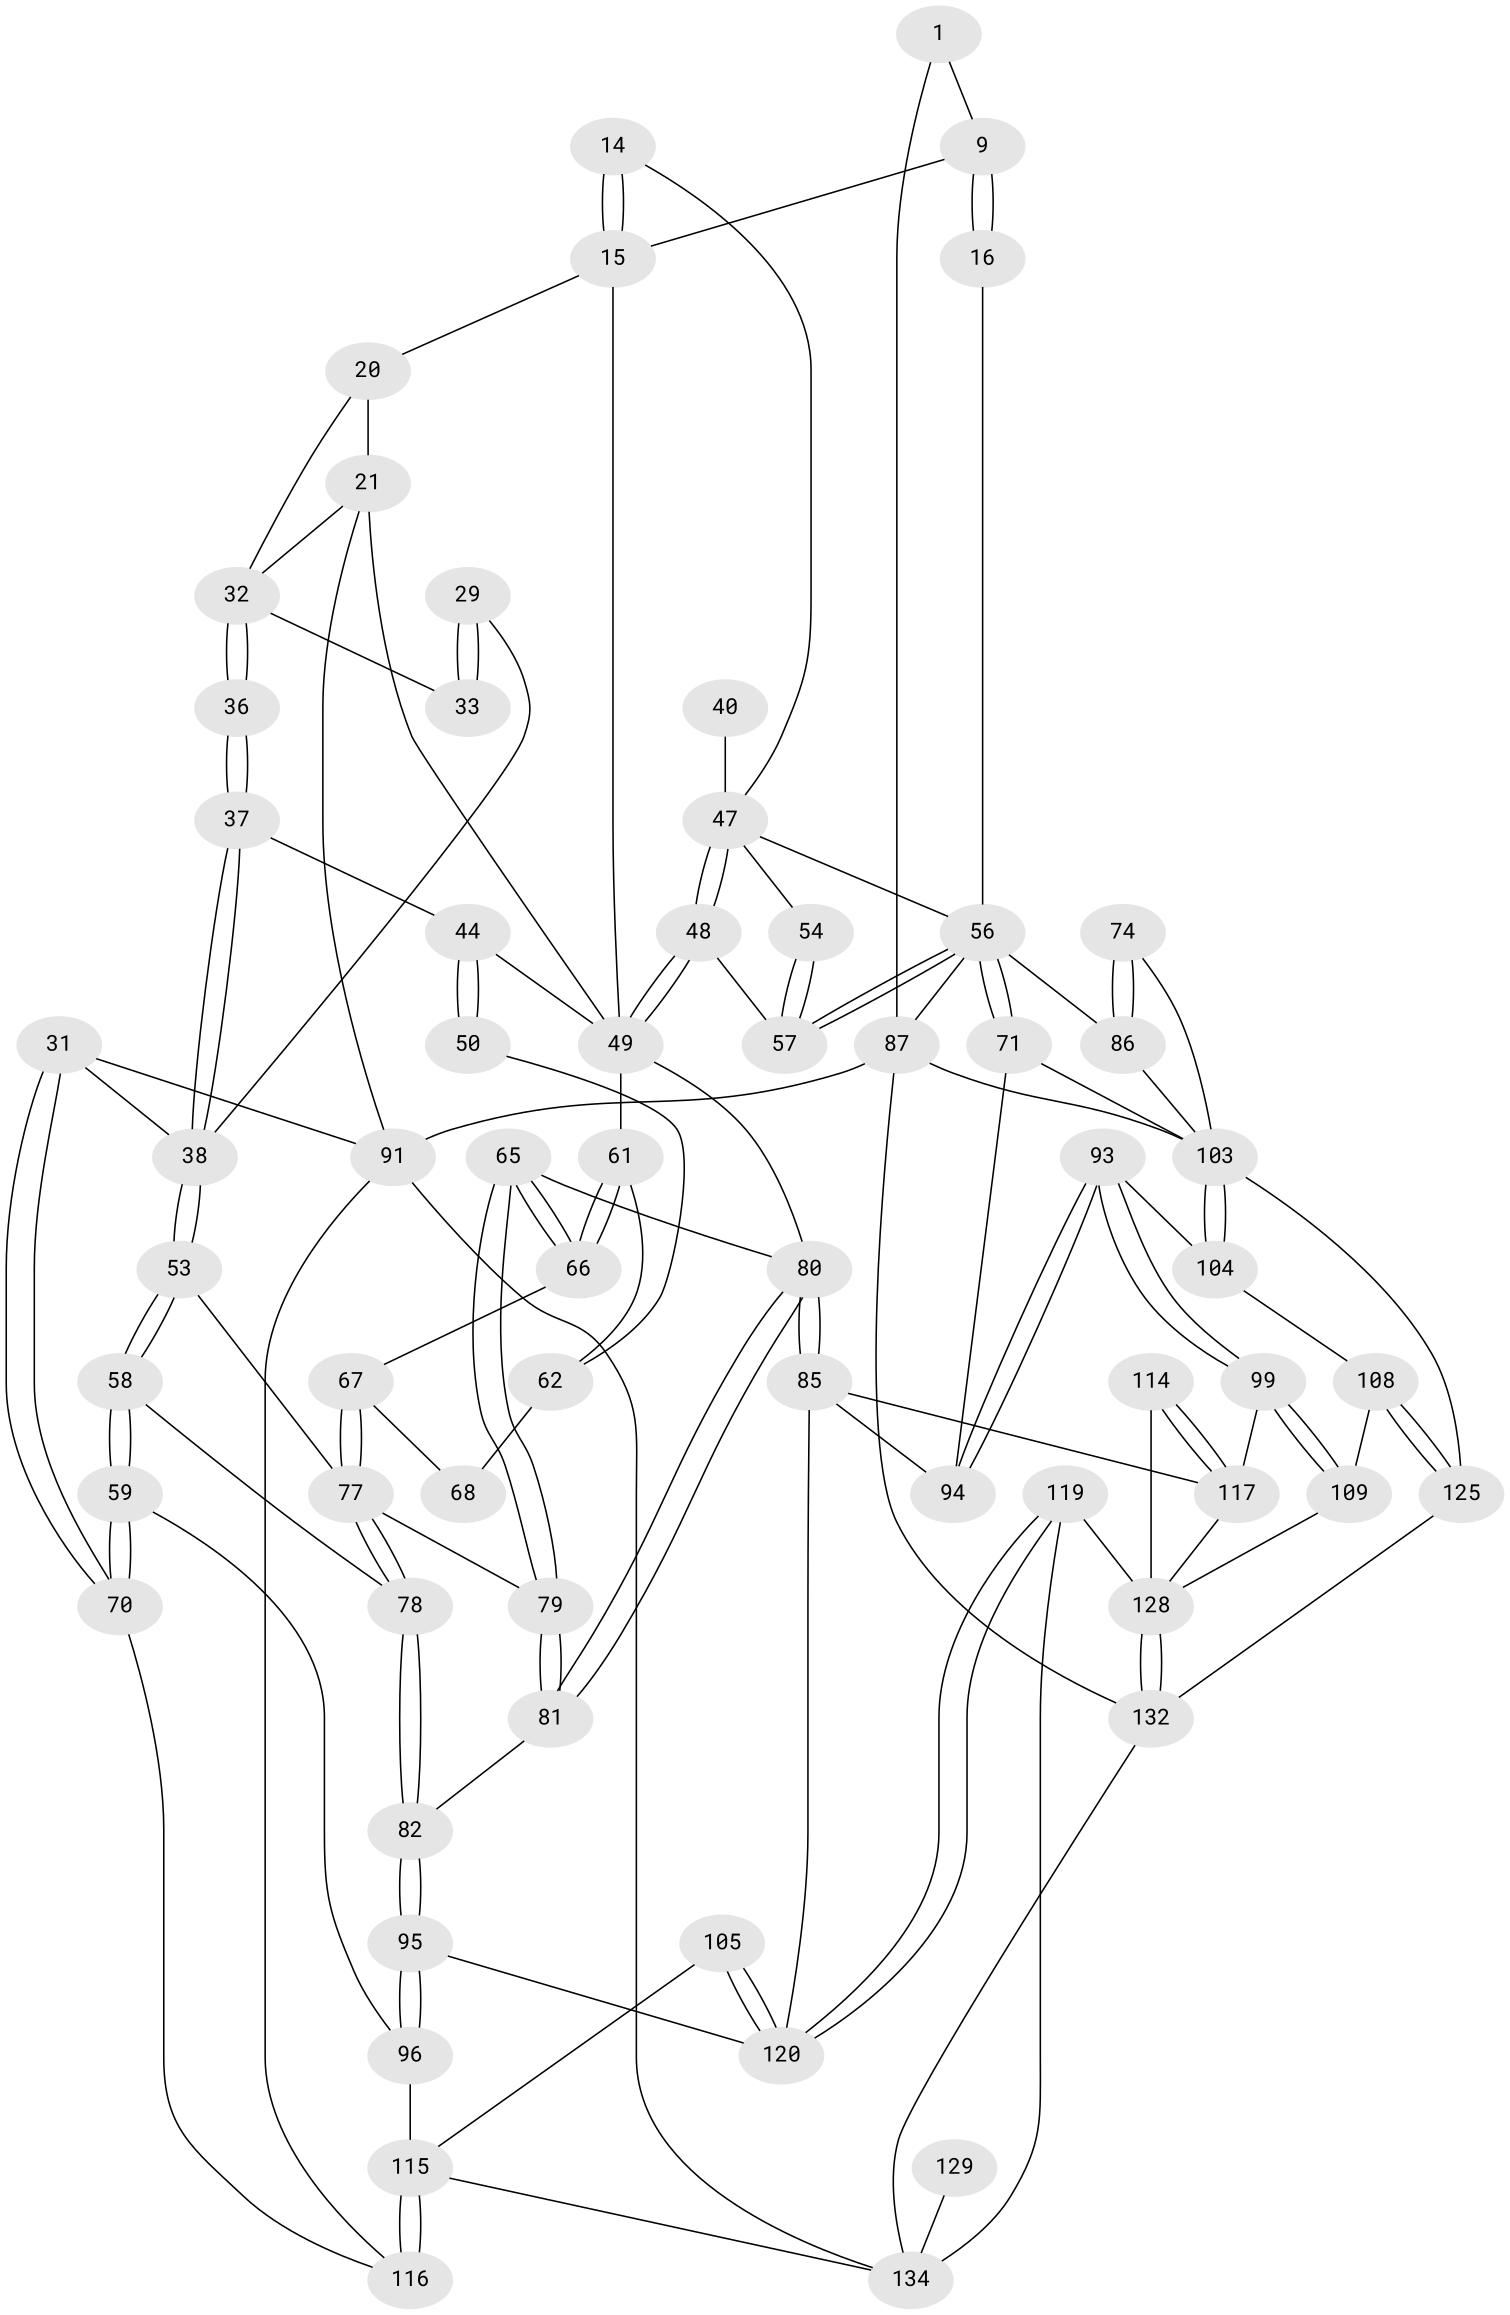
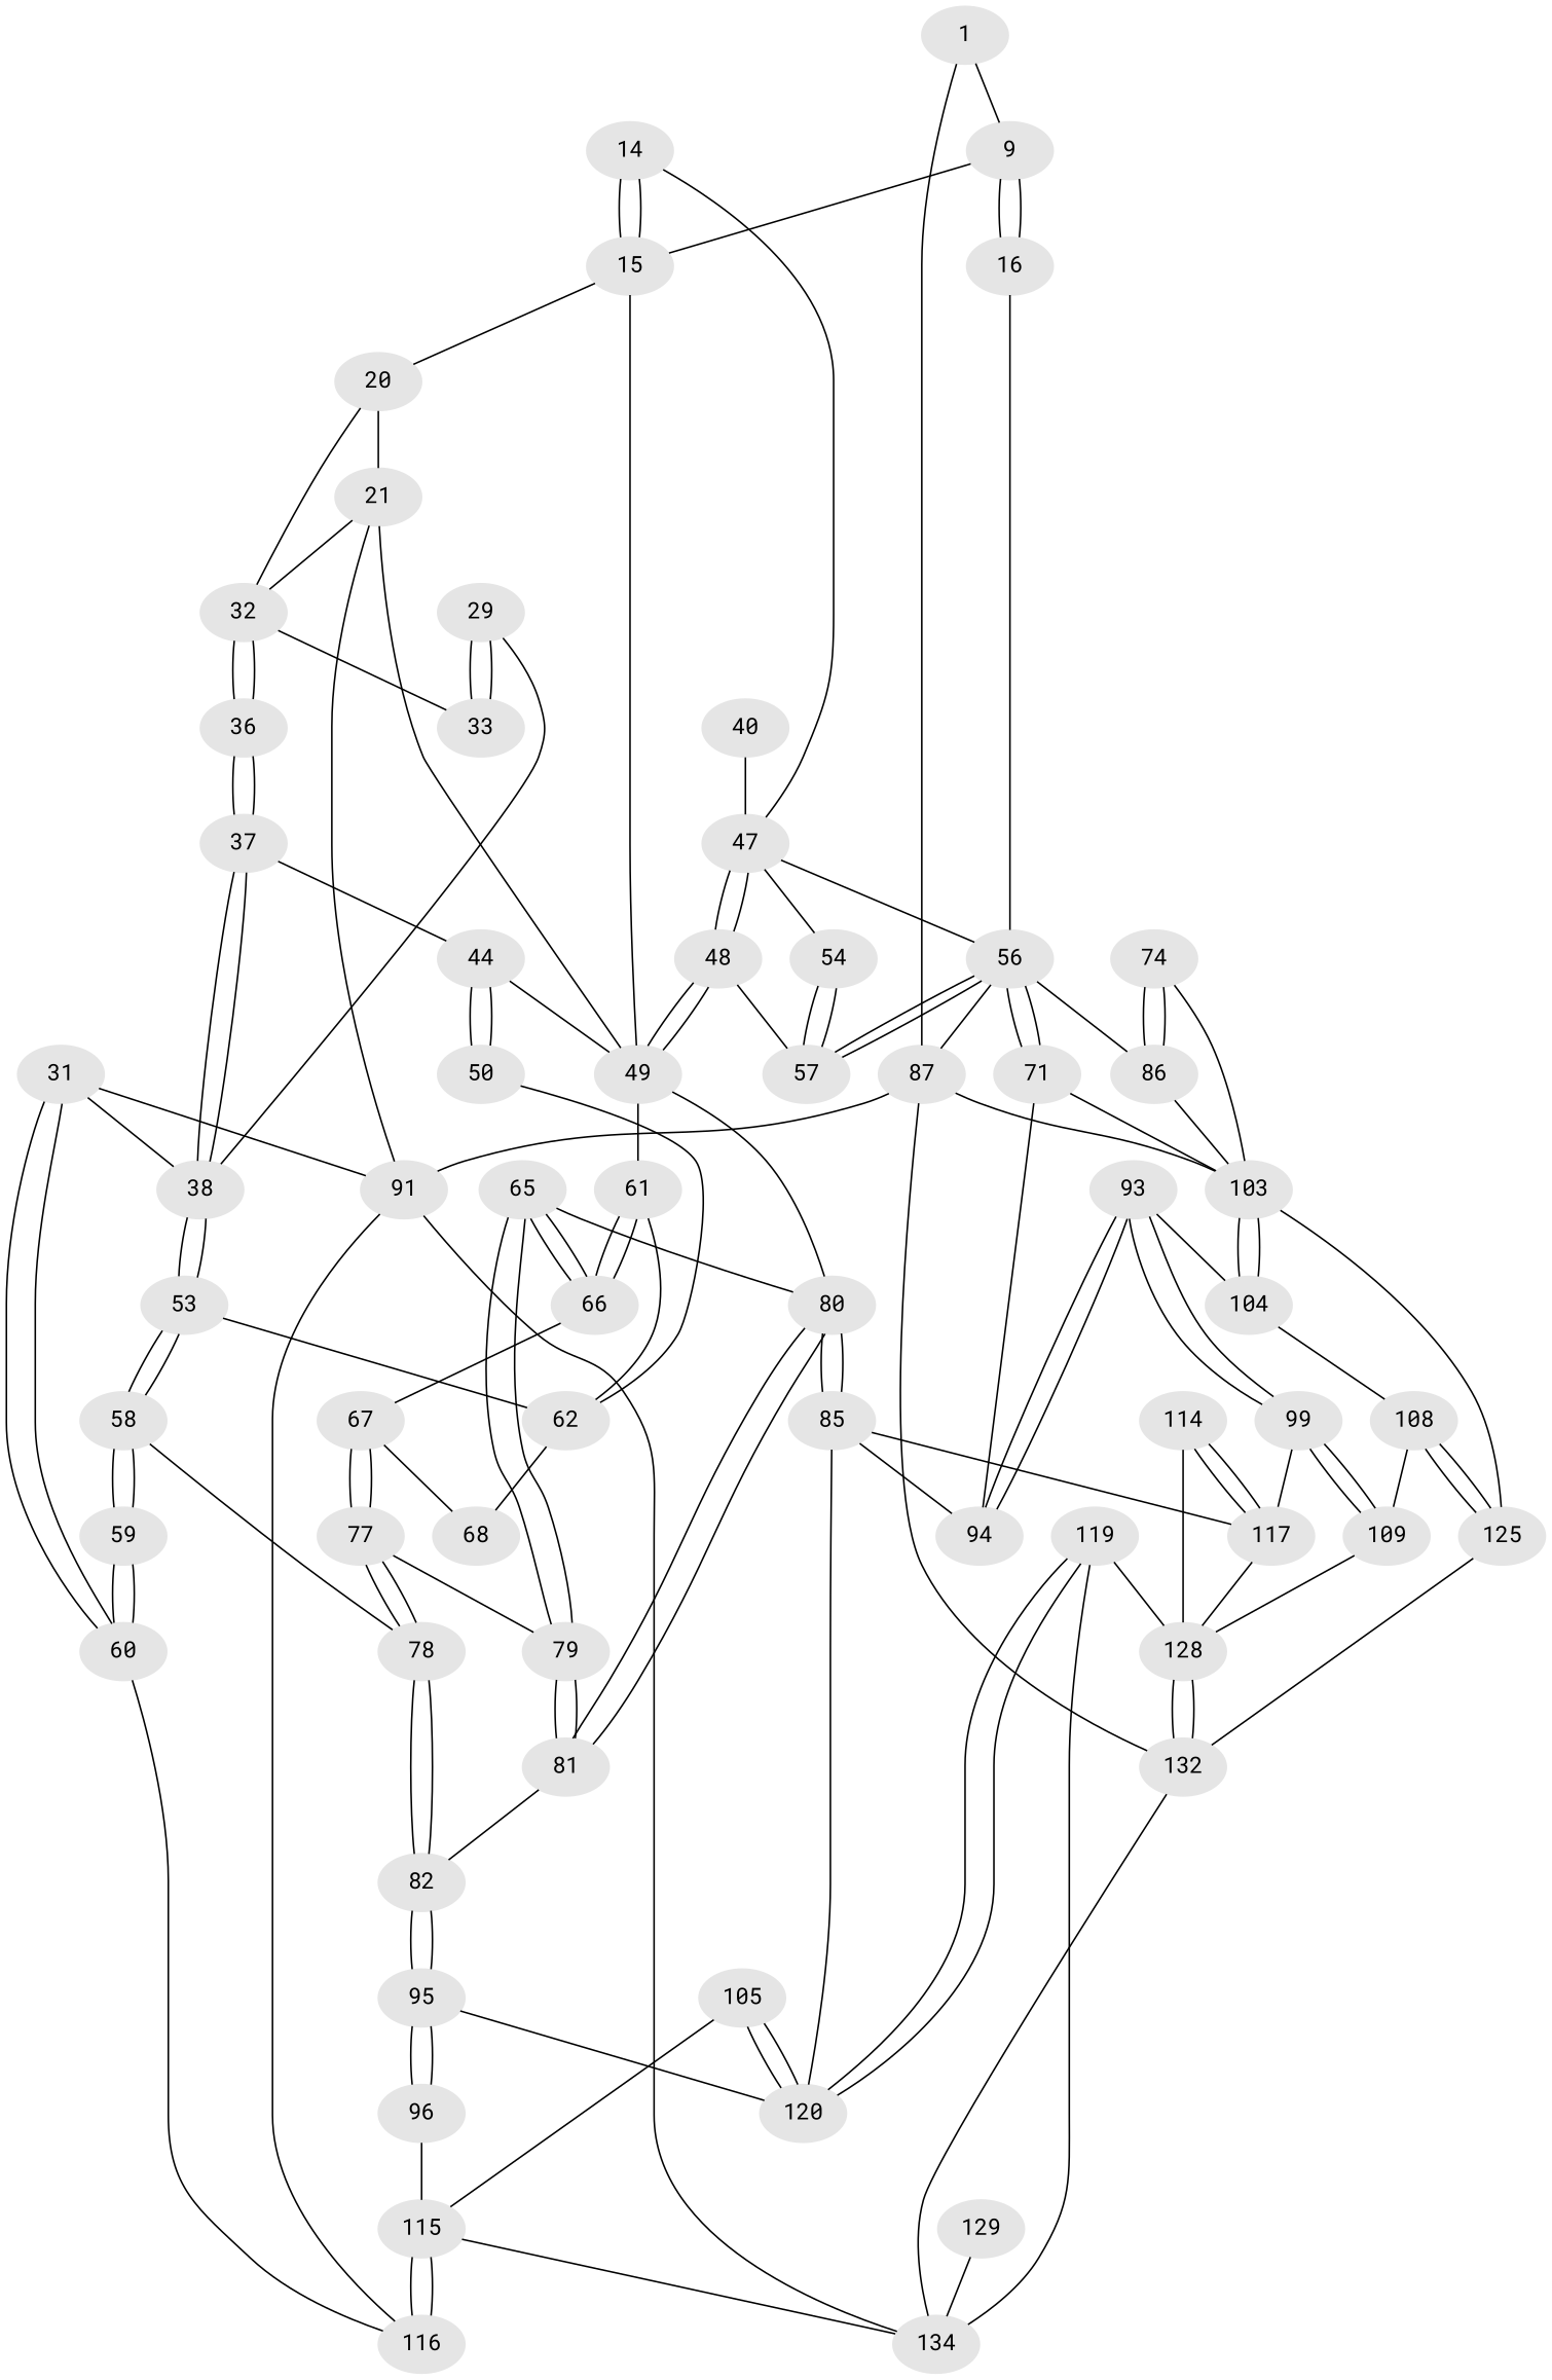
  graph {
    fontname="Roboto Mono"
    node [color=gray90 fontname="Roboto Mono" style=filled]
    edge [fontname="Roboto Mono"]
    9 [super="+8"]
    1
    87 [super="+2"]
    15 [super="+11+7+10"]
    16
    91 [super="+3"]
    103 [super="+75+102+76"]
    132 [super="+131+130"]
    49 [super="+34+35+42"]
    20
    56 [super="+55+41"]
    14
    47 [super="+46+45+39"]
    48
    54
    21 [super="+12+13"]
    32 [super="+23+22+24"]
    61
    80 [super="+64+63"]
    57
    71
    86 [super="+69+70"]
    33 [super="+28"]
    36
    116 [super="+110"]
    134 [super="+133+124"]
    29
    38 [super="+30"]
    53
    31
-   60 [label=70]
+   60
    37
    44 [super="+43"]
    50
    62 [super="+51+52"]
    58
    40
    66
    81
    85 [super="+84+83"]
    68
    59
    78
    94 [super="+72"]
    96
    82
    115 [super="+106+107"]
    67
    65
    79
    77
    104 [super="+92"]
    125
    74
    95
    117 [super="+101+100"]
    120 [super="+97+98"]
    128 [super="+113+112+118+111"]
    93
    99
    109
    108
    105
    114
    119
    129 [super="+126"]
    9 -- 15
    9 -- 16 [weight=2]
    9 -- 16
    1 -- 9
    1 -- 87
    87 -- 91 [weight=2]
    87 -- 103
    87 -- 132
    15 -- 49
    15 -- 20 [weight=2]
    16 -- 56
    91 -- 116
    91 -- 134
    103 -- 104 [weight=2]
    103 -- 104
    103 -- 125
    132 -- 134
    49 -- 61
    49 -- 80
    20 -- 21 [weight=2]
    20 -- 32
    56 -- 87
    56 -- 57
    56 -- 57
    56 -- 71
    56 -- 71
    56 -- 86 [weight=2]
    14 -- 15 [weight=2]
    14 -- 15
    14 -- 47
    47 -- 56 [weight=2]
    47 -- 48
    47 -- 48
    47 -- 54
    48 -- 49
    48 -- 49
    48 -- 57
    54 -- 57
    54 -- 57
    21 -- 91
    21 -- 49
    21 -- 32
    32 -- 33 [weight=2]
    32 -- 36 [weight=2]
    32 -- 36
    61 -- 62
    61 -- 66
    61 -- 66
    80 -- 81
    80 -- 81
    80 -- 85 [weight=2]
    80 -- 85
    71 -- 103
    71 -- 94
    86 -- 103
    36 -- 37
    36 -- 37
    29 -- 33 [weight=2]
    29 -- 33
    29 -- 38
    38 -- 53
    38 -- 53
-   53 -- 77
+   53 -- 62
    53 -- 58
    53 -- 58
    31 -- 91
    31 -- 38
    31 -- 60
    31 -- 60
    60 -- 116
    37 -- 38
    37 -- 38
    37 -- 44
    44 -- 49
    44 -- 50 [weight=2]
    44 -- 50
    50 -- 62
    62 -- 68 [weight=2]
    58 -- 59
    58 -- 59
    58 -- 78
    40 -- 47 [weight=3]
    66 -- 67
    81 -- 82
    85 -- 94 [weight=2]
    85 -- 117
    85 -- 120
    59 -- 60
    59 -- 60
-   59 -- 96
    78 -- 82
    78 -- 82
    96 -- 115
    82 -- 95
    82 -- 95
    115 -- 116 [weight=2]
    115 -- 116
    115 -- 134
    67 -- 68
    67 -- 77
    67 -- 77
    65 -- 80
    65 -- 66
    65 -- 66
    65 -- 79
    65 -- 79
    79 -- 81
    79 -- 81
    77 -- 78
    77 -- 78
    77 -- 79
    104 -- 108
    125 -- 132
    74 -- 103
    74 -- 86 [weight=2]
    74 -- 86
    95 -- 96
    95 -- 96
    95 -- 120
    117 -- 128
    128 -- 132 [weight=3]
    128 -- 132
    93 -- 94
    93 -- 94
    93 -- 104
    93 -- 99
    93 -- 99
    99 -- 117
    99 -- 109
    99 -- 109
    109 -- 128
    108 -- 125
    108 -- 125
    108 -- 109
    105 -- 115
    105 -- 120 [weight=2]
    105 -- 120
    114 -- 117 [weight=2]
    114 -- 117
    114 -- 128
    119 -- 134
    119 -- 120
    119 -- 120
    119 -- 128
    129 -- 134 [weight=2]
  }
